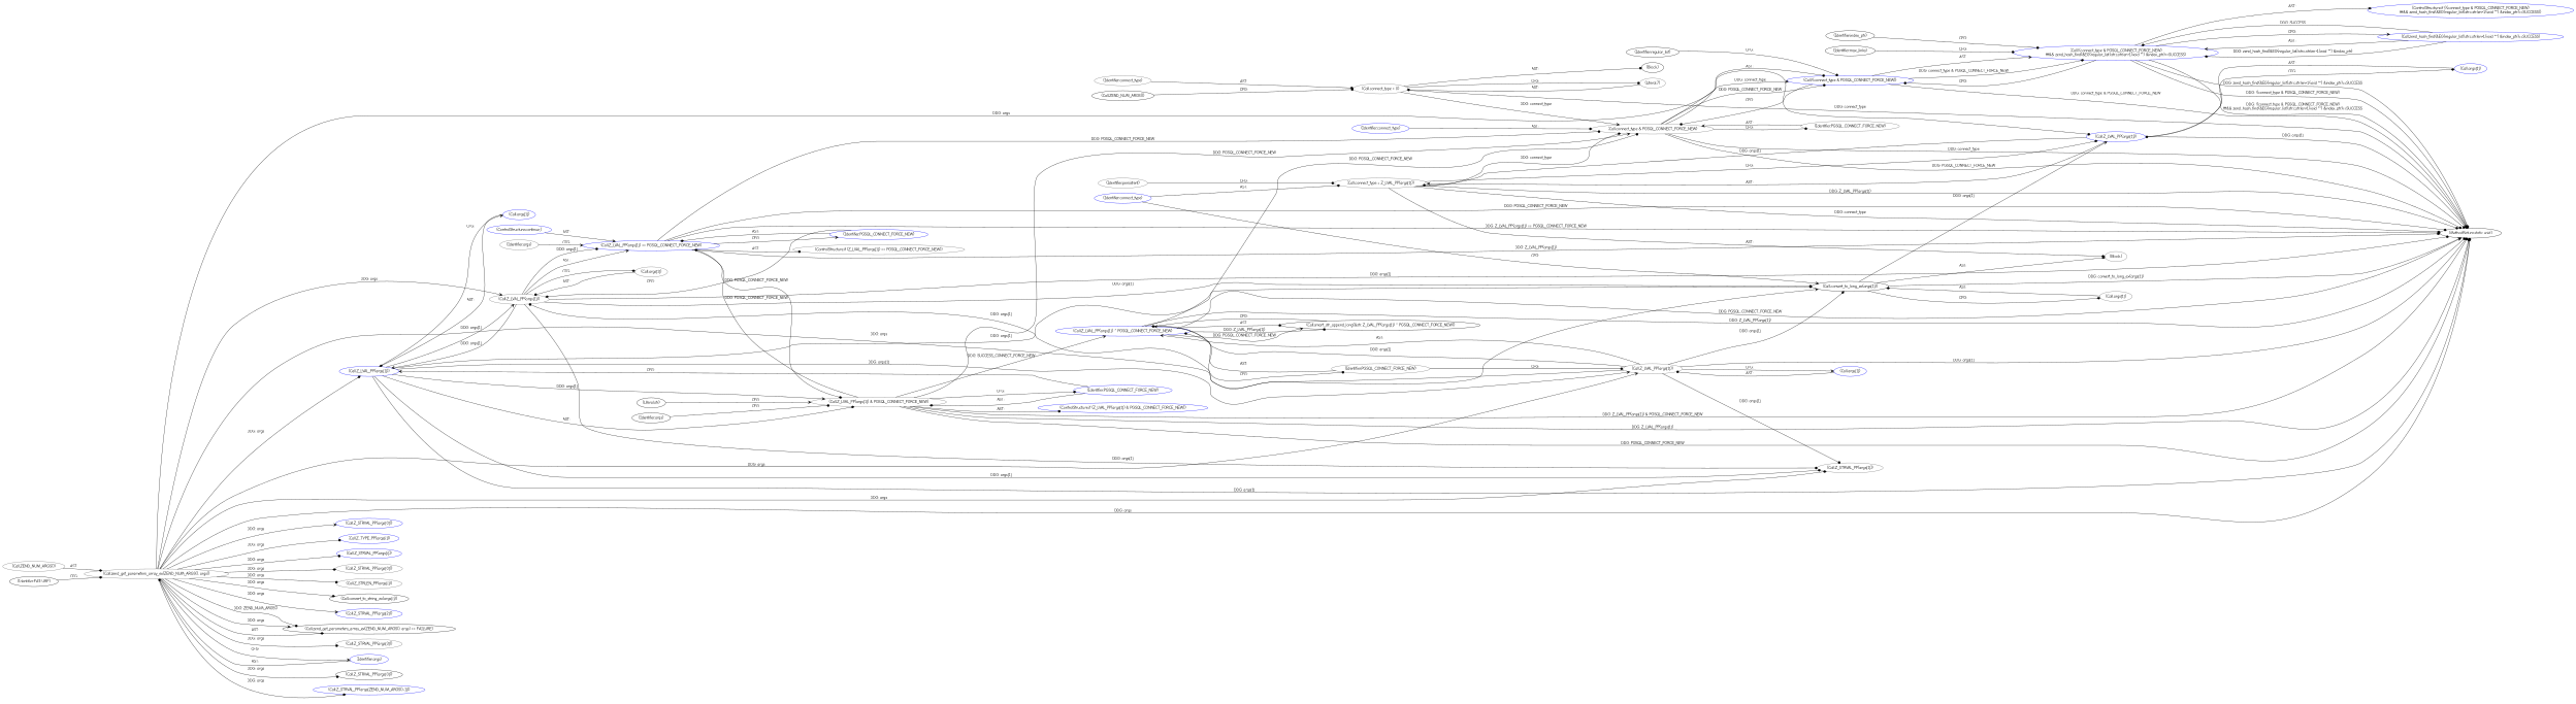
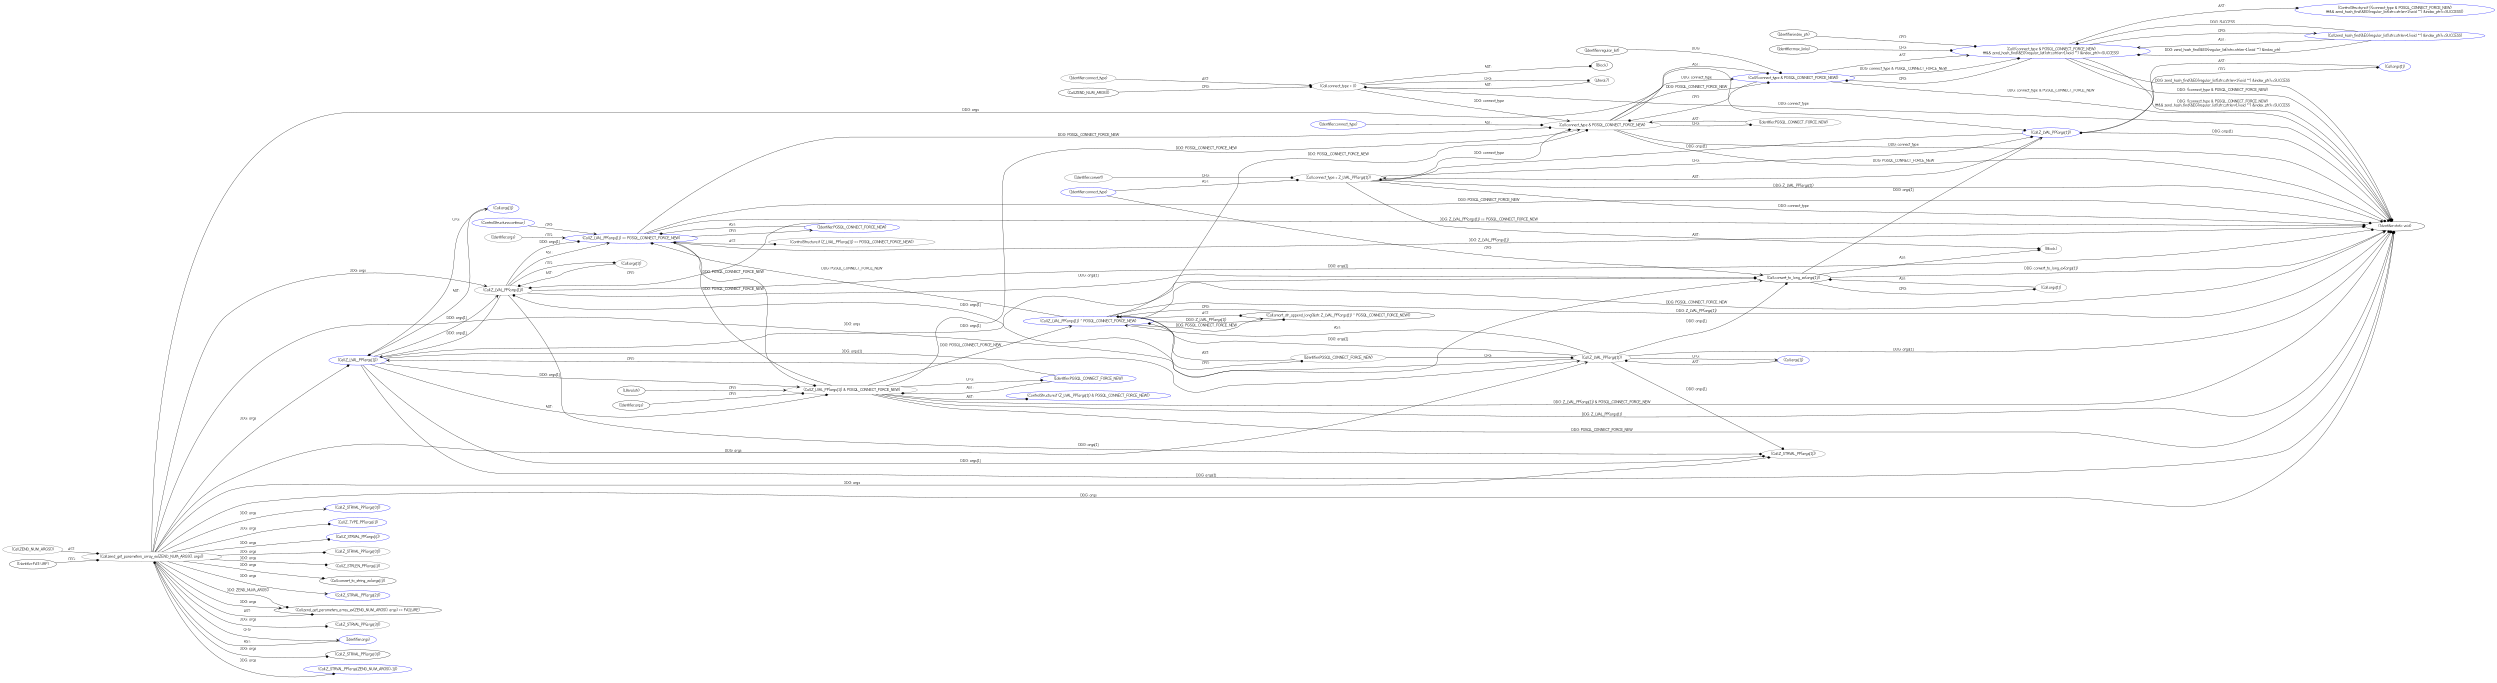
  digraph {
    fontname="Comic Neue"
    rankdir=LR
    node [color=blue fontname="Comic Neue"]
    edge [arrowhead=dot fontname="Comic Neue"]
    n1 [color=gray40 label="(Call,connect_type & PGSQL_CONNECT_FORCE_NEW)"]
    n2 [label="(Call,!(connect_type & PGSQL_CONNECT_FORCE_NEW))"]
-   n3 [color=black label="(MethodReturn,static void)"]
+   n3 [color=black label="(Identifier,static void)"]
    n4 [color=gray40 label="(Identifier,PGSQL_CONNECT_FORCE_NEW)"]
    n5 [label="(Call,!(connect_type & PGSQL_CONNECT_FORCE_NEW)\n\t\t\t&& zend_hash_find(&EG(regular_list),str.c,str.len+1,(void **) &index_ptr)==SUCCESS)"]
    n6 [color=gray40 label="(Call,connect_type = 0)"]
    n7 [color=gray40 label="(Literal,7)"]
    n8 [color=black label="(Block,)"]
    n9 [color=gray40 label="(Call,connect_type = Z_LVAL_PP(args[1]))"]
    n10 [label="(Call,Z_LVAL_PP(args[1]))"]
    n11 [color=gray40 label="(Block,)"]
    n12 [label="(Call,args[1])"]
    n13 [color=black label="(Call,convert_to_long_ex(args[1]))"]
    n14 [color=gray40 label="(Call,args[1])"]
    n15 [label="(Call,Z_LVAL_PP(args[1]))"]
    n16 [color=gray40 label="(Call,Z_LVAL_PP(args[1]))"]
    n17 [color=gray40 label="(Call,Z_LVAL_PP(args[1]))"]
    n18 [color=gray40 label="(Call,Z_LVAL_PP(args[1]) & PGSQL_CONNECT_FORCE_NEW)"]
    n19 [color=gray40 label="(Call,Z_STRVAL_PP(args[1]))"]
    n20 [label="(Call,args[1])"]
    n21 [label="(Call,Z_LVAL_PP(args[1]) == PGSQL_CONNECT_FORCE_NEW)"]
    n22 [color=gray40 label="(Call,args[1])"]
    n23 [label="(Call,Z_LVAL_PP(args[1]) ^ PGSQL_CONNECT_FORCE_NEW)"]
    n24 [label="(Call,args[1])"]
    n25 [label="(Identifier,PGSQL_CONNECT_FORCE_NEW)"]
    n26 [label="(ControlStructure,if (Z_LVAL_PP(args[1]) & PGSQL_CONNECT_FORCE_NEW))"]
    n27 [label="(Identifier,PGSQL_CONNECT_FORCE_NEW)"]
    n28 [color=gray40 label="(ControlStructure,if (Z_LVAL_PP(args[1]) == PGSQL_CONNECT_FORCE_NEW))"]
    n29 [color=gray40 label="(Identifier,PGSQL_CONNECT_FORCE_NEW)"]
    n30 [color=black label="(Call,smart_str_append_long(&str, Z_LVAL_PP(args[1]) ^ PGSQL_CONNECT_FORCE_NEW))"]
    n31 [color=gray40 label="(Call,zend_get_parameters_array_ex(ZEND_NUM_ARGS(), args))"]
    n32 [label="(Call,Z_STRVAL_PP(args[0]))"]
    n33 [label="(Call,Z_TYPE_PP(args[i]))"]
    n34 [label="(Call,Z_STRVAL_PP(args[i]))"]
    n35 [color=gray40 label="(Call,Z_STRVAL_PP(args[0]))"]
    n36 [color=gray40 label="(Call,Z_STRLEN_PP(args[i]))"]
    n37 [color=black label="(Call,convert_to_string_ex(args[i]))"]
    n38 [label="(Call,Z_STRVAL_PP(args[2]))"]
    n39 [color=black label="(Call,zend_get_parameters_array_ex(ZEND_NUM_ARGS(), args) == FAILURE)"]
    n40 [color=gray40 label="(Call,Z_STRVAL_PP(args[3]))"]
    n41 [label="(Identifier,args)"]
    n42 [color=black label="(Call,Z_STRVAL_PP(args[0]))"]
    n43 [label="(Call,Z_STRVAL_PP(args[ZEND_NUM_ARGS()-1]))"]
    n44 [label="(Call,zend_hash_find(&EG(regular_list),str.c,str.len+1,(void **) &index_ptr)==SUCCESS)"]
    n45 [label="(ControlStructure,if (!(connect_type & PGSQL_CONNECT_FORCE_NEW)\n\t\t\t&& zend_hash_find(&EG(regular_list),str.c,str.len+1,(void **) &index_ptr)==SUCCESS))"]
    n46 [color=black label="(Call,ZEND_NUM_ARGS())"]
    n47 [color=gray40 label="(Call,ZEND_NUM_ARGS())"]
    n48 [color=gray40 label="(Identifier,connect_type)"]
    n49 [color=black label="(Identifier,args)"]
    n50 [label="(ControlStructure,continue;)"]
    n51 [color=black label="(Identifier,FAILURE)"]
    n52 [label="(Identifier,connect_type)"]
    n53 [color=black label="(Identifier,max_links)"]
    n54 [color=black label="(Identifier,regular_list)"]
    n55 [color=gray40 label="(Identifier,args)"]
    n56 [color=black label="(Identifier,index_ptr)"]
-   n57 [color=gray40 label="(Identifier,persistent)"]
+   n57 [color=gray40 label="(Identifier,convert)"]
    n58 [color=black label="(Literal,str)"]
    n59 [label="(Identifier,connect_type)"]
    n1 -> n2 [label="AST: "]
    n1 -> n2 [arrowhead=vee label="DDG: connect_type"]
    n1 -> n2 [label="DDG: PGSQL_CONNECT_FORCE_NEW"]
    n1 -> n3 [label="DDG: connect_type"]
    n1 -> n3 [label="DDG: PGSQL_CONNECT_FORCE_NEW"]
    n1 -> n4 [label="CFG: "]
    n2 -> n1 [label="CFG: "]
    n2 -> n3 [arrowhead=diamond label="DDG: connect_type & PGSQL_CONNECT_FORCE_NEW"]
    n2 -> n5 [arrowhead=vee label="AST: "]
    n2 -> n5 [arrowhead=diamond label="DDG: connect_type & PGSQL_CONNECT_FORCE_NEW"]
    n4 -> n1 [arrowhead=vee label="AST: "]
    n5 -> n2 [label="CFG: "]
    n5 -> n3 [label="DDG: !(connect_type & PGSQL_CONNECT_FORCE_NEW)"]
    n5 -> n3 [label="DDG: !(connect_type & PGSQL_CONNECT_FORCE_NEW)\n\t\t\t&& zend_hash_find(&EG(regular_list),str.c,str.len+1,(void **) &index_ptr)==SUCCESS"]
    n5 -> n3 [arrowhead=diamond label="DDG: zend_hash_find(&EG(regular_list),str.c,str.len+1,(void **) &index_ptr)==SUCCESS"]
    n5 -> n44 [arrowhead=vee label="CFG: "]
    n5 -> n45 [arrowhead=diamond label="AST: "]
    n6 -> n1 [arrowhead=vee label="DDG: connect_type"]
    n6 -> n3 [label="DDG: connect_type"]
    n6 -> n7 [label="CFG: "]
    n6 -> n8 [label="AST: "]
    n7 -> n6 [label="AST: "]
    n9 -> n1 [arrowhead=diamond label="DDG: connect_type"]
    n9 -> n3 [label="DDG: Z_LVAL_PP(args[1])"]
    n9 -> n3 [arrowhead=diamond label="DDG: connect_type"]
    n9 -> n10 [arrowhead=diamond label="CFG: "]
    n9 -> n11 [arrowhead=diamond label="AST: "]
    n10 -> n3 [arrowhead=vee label="DDG: args[1]"]
    n10 -> n9 [arrowhead=vee label="AST: "]
    n10 -> n9 [label="DDG: args[1]"]
    n10 -> n12 [arrowhead=diamond label="CFG: "]
    n12 -> n10 [label="AST: "]
    n13 -> n3 [arrowhead=vee label="DDG: convert_to_long_ex(args[1])"]
    n13 -> n10 [arrowhead=vee label="DDG: args[1]"]
    n13 -> n11 [arrowhead=diamond label="AST: "]
    n13 -> n14 [arrowhead=diamond label="CFG: "]
    n14 -> n13 [arrowhead=diamond label="AST: "]
    n15 -> n3 [arrowhead=vee label="DDG: args[1]"]
    n15 -> n13 [label="DDG: args[1]"]
    n15 -> n16 [arrowhead=vee label="DDG: args[1]"]
    n15 -> n17 [arrowhead=vee label="DDG: args[1]"]
    n15 -> n18 [arrowhead=diamond label="AST: "]
    n15 -> n18 [arrowhead=vee label="DDG: args[1]"]
    n15 -> n19 [arrowhead=diamond label="DDG: args[1]"]
    n15 -> n20 [arrowhead=vee label="CFG: "]
    n16 -> n3 [label="DDG: args[1]"]
    n16 -> n13 [label="DDG: args[1]"]
    n16 -> n15 [arrowhead=vee label="DDG: args[1]"]
    n16 -> n19 [label="DDG: args[1]"]
    n16 -> n21 [arrowhead=vee label="AST: "]
    n16 -> n21 [label="DDG: args[1]"]
    n16 -> n22 [arrowhead=diamond label="CFG: "]
    n17 -> n3 [label="DDG: args[1]"]
    n17 -> n13 [arrowhead=diamond label="DDG: args[1]"]
    n17 -> n16 [label="DDG: args[1]"]
    n17 -> n19 [label="DDG: args[1]"]
    n17 -> n23 [arrowhead=vee label="AST: "]
    n17 -> n23 [arrowhead=diamond label="DDG: args[1]"]
    n17 -> n24 [arrowhead=vee label="CFG: "]
    n18 -> n1 [arrowhead=vee label="DDG: PGSQL_CONNECT_FORCE_NEW"]
    n18 -> n3 [label="DDG: Z_LVAL_PP(args[1]) & PGSQL_CONNECT_FORCE_NEW"]
    n18 -> n3 [arrowhead=diamond label="DDG: Z_LVAL_PP(args[1])"]
    n18 -> n3 [arrowhead=diamond label="DDG: PGSQL_CONNECT_FORCE_NEW"]
    n18 -> n21 [arrowhead=diamond label="DDG: PGSQL_CONNECT_FORCE_NEW"]
-   n18 -> n23 [arrowhead=vee label="DDG: SUCCESS_CONNECT_FORCE_NEW"]
+   n18 -> n23 [arrowhead=vee label="DDG: PGSQL_CONNECT_FORCE_NEW"]
    n18 -> n25 [arrowhead=diamond label="CFG: "]
    n18 -> n26 [label="AST: "]
    n20 -> n15 [arrowhead=diamond label="AST: "]
    n21 -> n1 [label="DDG: PGSQL_CONNECT_FORCE_NEW"]
    n21 -> n3 [label="DDG: Z_LVAL_PP(args[1]) == PGSQL_CONNECT_FORCE_NEW"]
    n21 -> n3 [arrowhead=diamond label="DDG: Z_LVAL_PP(args[1])"]
    n21 -> n3 [label="DDG: PGSQL_CONNECT_FORCE_NEW"]
    n21 -> n18 [arrowhead=diamond label="DDG: PGSQL_CONNECT_FORCE_NEW"]
    n21 -> n27 [arrowhead=vee label="CFG: "]
    n21 -> n28 [label="AST: "]
    n22 -> n16 [label="AST: "]
    n23 -> n1 [label="DDG: PGSQL_CONNECT_FORCE_NEW"]
    n23 -> n3 [arrowhead=vee label="DDG: PGSQL_CONNECT_FORCE_NEW"]
    n23 -> n3 [label="DDG: Z_LVAL_PP(args[1])"]
+   n23 -> n21 [arrowhead=diamond label="DDG: PGSQL_CONNECT_FORCE_NEW"]
    n23 -> n29 [label="CFG: "]
    n23 -> n30 [label="AST: "]
    n23 -> n30 [label="DDG: Z_LVAL_PP(args[1])"]
    n23 -> n30 [arrowhead=vee label="DDG: PGSQL_CONNECT_FORCE_NEW"]
    n24 -> n17 [label="AST: "]
    n25 -> n15 [arrowhead=vee label="CFG: "]
    n25 -> n18 [arrowhead=diamond label="AST: "]
    n27 -> n16 [arrowhead=diamond label="CFG: "]
    n27 -> n21 [arrowhead=diamond label="AST: "]
    n29 -> n17 [label="CFG: "]
    n29 -> n23 [arrowhead=vee label="AST: "]
    n30 -> n23 [label="CFG: "]
    n31 -> n3 [label="DDG: args"]
    n31 -> n10 [label="DDG: args"]
    n31 -> n13 [arrowhead=vee label="DDG: args"]
    n31 -> n15 [arrowhead=diamond label="DDG: args"]
    n31 -> n16 [arrowhead=vee label="DDG: args"]
    n31 -> n17 [arrowhead=vee label="DDG: args"]
    n31 -> n19 [arrowhead=diamond label="DDG: args"]
    n31 -> n32 [arrowhead=vee label="DDG: args"]
    n31 -> n33 [label="DDG: args"]
    n31 -> n34 [label="DDG: args"]
    n31 -> n35 [arrowhead=diamond label="DDG: args"]
    n31 -> n36 [label="DDG: args"]
    n31 -> n37 [arrowhead=diamond label="DDG: args"]
    n31 -> n38 [arrowhead=vee label="DDG: args"]
    n31 -> n39 [arrowhead=diamond label="AST: "]
    n31 -> n39 [label="DDG: ZEND_NUM_ARGS()"]
    n31 -> n39 [arrowhead=vee label="DDG: args"]
    n31 -> n40 [label="DDG: args"]
    n31 -> n41 [arrowhead=vee label="CFG: "]
    n31 -> n42 [label="DDG: args"]
    n31 -> n43 [arrowhead=diamond label="DDG: args"]
    n41 -> n31 [label="AST: "]
    n44 -> n5 [arrowhead=vee label="AST: "]
    n44 -> n5 [arrowhead=diamond label="DDG: zend_hash_find(&EG(regular_list),str.c,str.len+1,(void **) &index_ptr)"]
    n44 -> n5 [arrowhead=diamond label="DDG: SUCCESS"]
    n46 -> n6 [label="CFG: "]
    n47 -> n31 [arrowhead=diamond label="AST: "]
    n48 -> n6 [arrowhead=diamond label="AST: "]
    n49 -> n18 [label="CFG: "]
-   n50 -> n21 [arrowhead=vee label="AST: "]
+   n50 -> n21 [arrowhead=vee label="CFG: "]
    n51 -> n31 [arrowhead=diamond label="CFG: "]
    n52 -> n9 [label="AST: "]
    n52 -> n13 [arrowhead=vee label="CFG: "]
    n53 -> n5 [label="CFG: "]
-   n54 -> n2 [label="CFG: "]
+   n54 -> n2 [label="DDG: "]
    n55 -> n21 [arrowhead=vee label="CFG: "]
    n56 -> n5 [label="CFG: "]
    n57 -> n9 [label="CFG: "]
    n58 -> n18 [arrowhead=vee label="CFG: "]
    n59 -> n1 [label="AST: "]
  }
